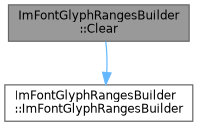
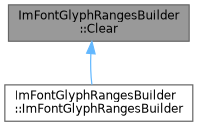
  digraph {
    rankdir=TB
    node [fontname=Helvetica fontsize=10 shape=box style=filled]
    n1 [color=gray40 fillcolor=grey60 fontcolor=black height=0.2 label="ImFontGlyphRangesBuilder\l::Clear" width=0.4]
    n2 [color=grey40 fillcolor=white height=0.2 label="ImFontGlyphRangesBuilder\l::ImFontGlyphRangesBuilder" width=0.4]
-   n2 -> n1 [color=steelblue1 dir=back fontname=Helvetica fontsize=10 labelfontname=Helvetica labelfontsize=10 style=solid]
+   n1 -> n2 [color=steelblue1 dir=back fontname=Helvetica fontsize=10 labelfontname=Helvetica labelfontsize=10 style=solid]
  }
